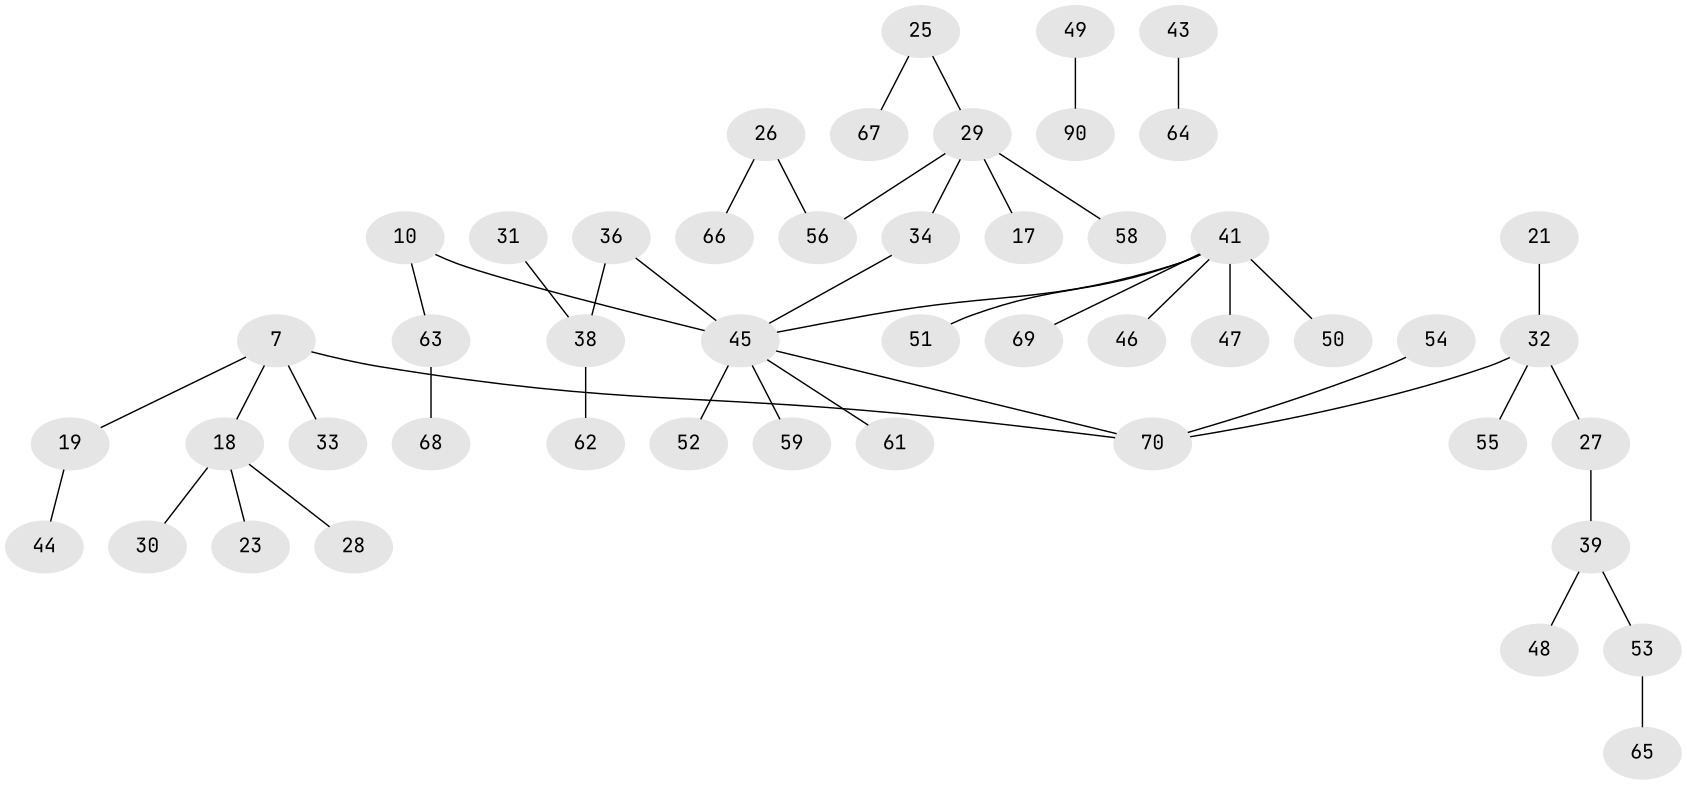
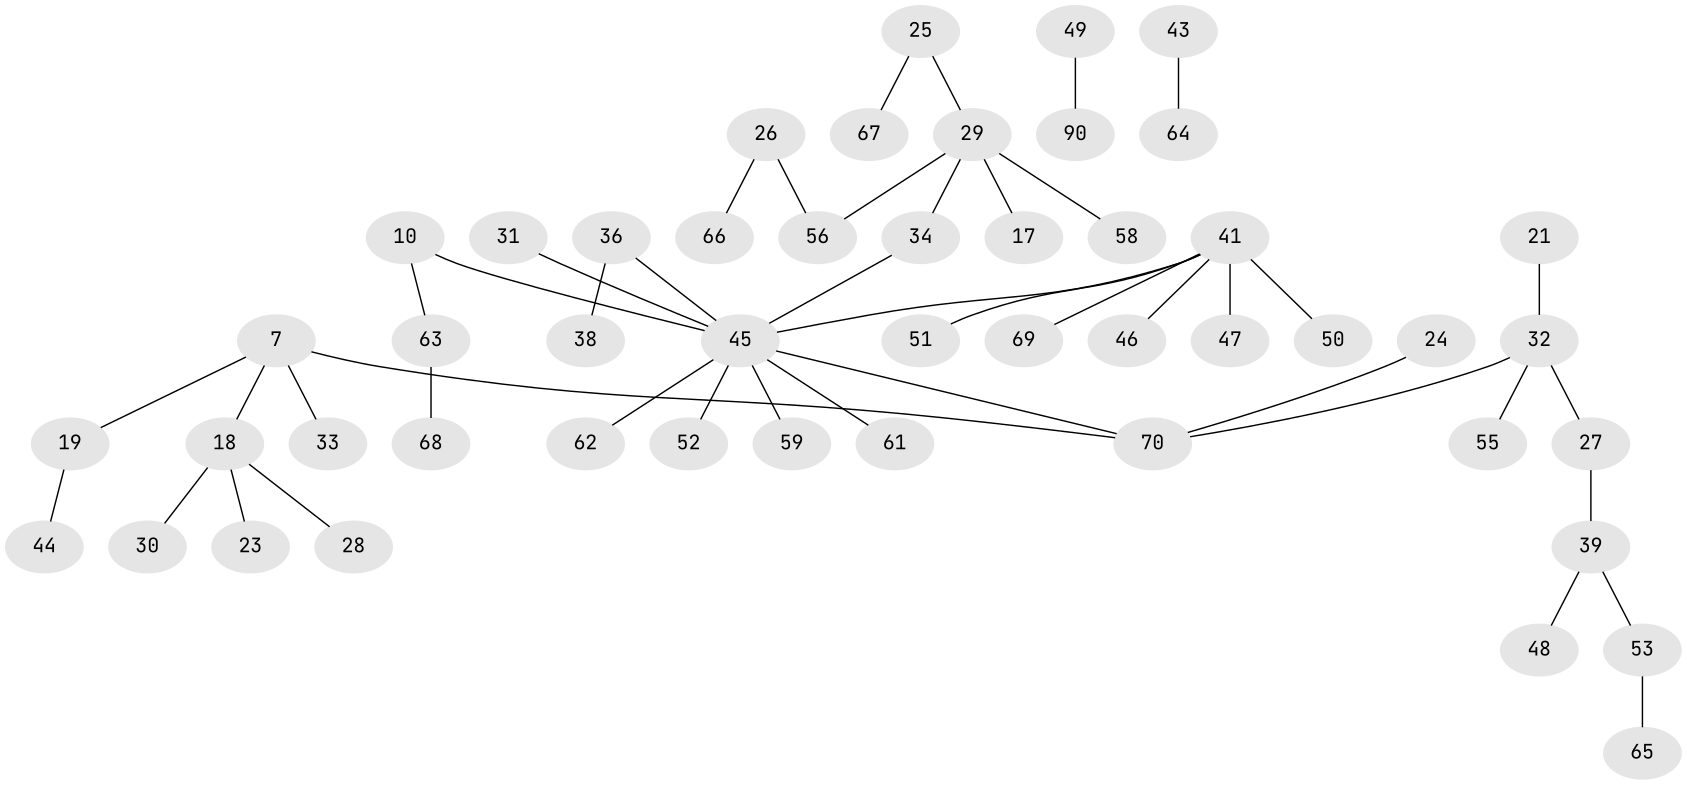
  graph {
    fontname="JetBrains Mono"
    node [color=gray90 fontname="JetBrains Mono" style=filled]
    edge [fontname="JetBrains Mono"]
    7 [super="+3+6"]
    n2 [label=19]
    18
    33
    70 [super="+2"]
    44
    23
    28
    30
    45 [super="+20"]
    52
    59
    61
    62
    10
    63
    68
    32 [super="+5"]
    21
    27
    39
    55
    29 [super="+22"]
    56 [super="+24"]
    34 [super="+12"]
    n26 [label=17]
    58
    25
    67
    26
    66
    48 [super="+40"]
    53
    31
    36
    38
    65
    41 [super="+37+19"]
    46
    47
    50
    51
    69
    n44 [label=90]
    49
    43
    64
-   54
+   54 [label=24]
    7 -- n2
    7 -- 18
    7 -- 33
    7 -- 70
    n2 -- 44
    18 -- 23
    18 -- 28
    18 -- 30
    45 -- 70
    45 -- 52
    45 -- 59
    45 -- 61
-   38 -- 62
+   45 -- 62
    10 -- 45
    10 -- 63
    63 -- 68
    32 -- 70
    32 -- 27
    32 -- 55
    21 -- 32
    27 -- 39
    39 -- 48
    39 -- 53
    29 -- 56
    29 -- 34
    29 -- n26
    29 -- 58
    34 -- 45
    25 -- 29
    25 -- 67
    26 -- 56
    26 -- 66
    53 -- 65
-   31 -- 38
+   31 -- 45
    36 -- 45
    36 -- 38
    41 -- 45
    41 -- 46
    41 -- 47
    41 -- 50
    41 -- 51
    41 -- 69
    49 -- n44
    43 -- 64
    54 -- 70
  }
